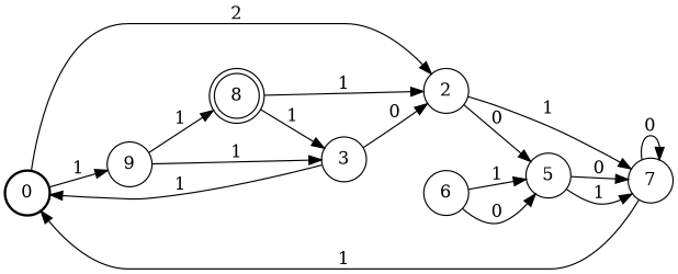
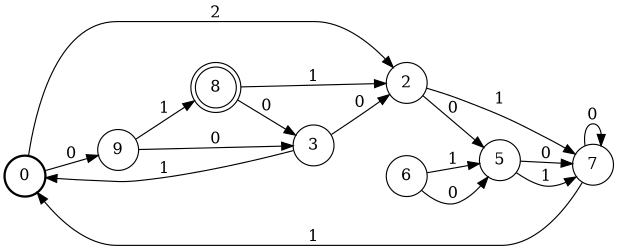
  digraph {
    rankdir=LR
    node [shape=circle]
    0 [style=bold]
    n2 [label=9]
    2
    3
    n5 [label=8 peripheries=2]
    5
    7
    6
-   0 -> n2 [label=1]
+   0 -> n2 [label=0]
    0 -> 2 [label=2]
-   n2 -> 3 [label=1]
+   n2 -> 3 [label=0]
    n2 -> n5 [label=1]
    2 -> 5 [label=0]
    2 -> 7 [label=1]
    3 -> 0 [label=1]
    3 -> 2 [label=0]
    n5 -> 2 [label=1]
-   n5 -> 3 [label=1]
+   n5 -> 3 [label=0]
    5 -> 7 [label=0]
    5 -> 7 [label=1]
    7 -> 0 [label=1]
    7 -> 7 [label=0]
    6 -> 5 [label=0]
    6 -> 5 [label=1]
  }
